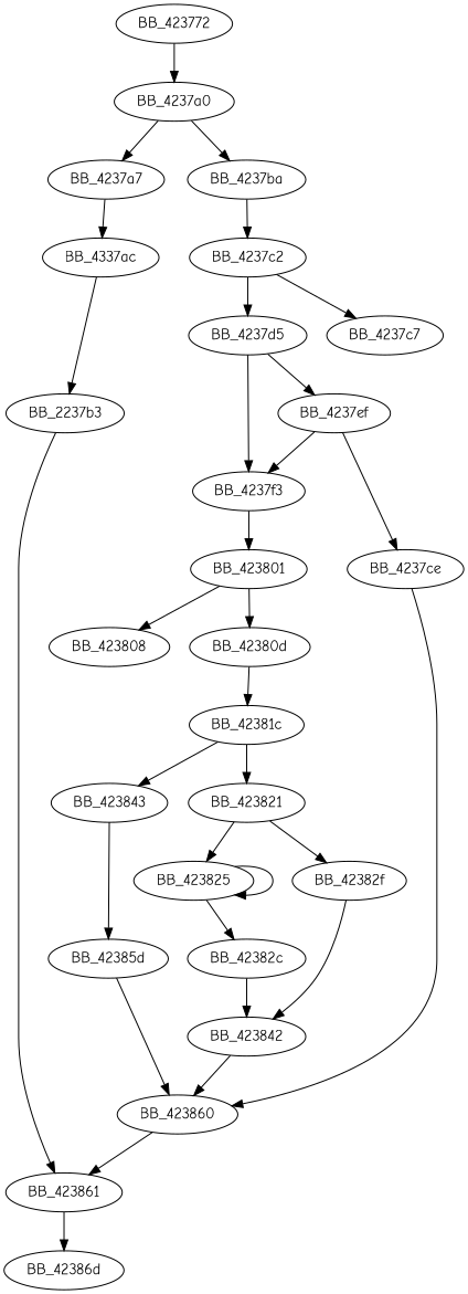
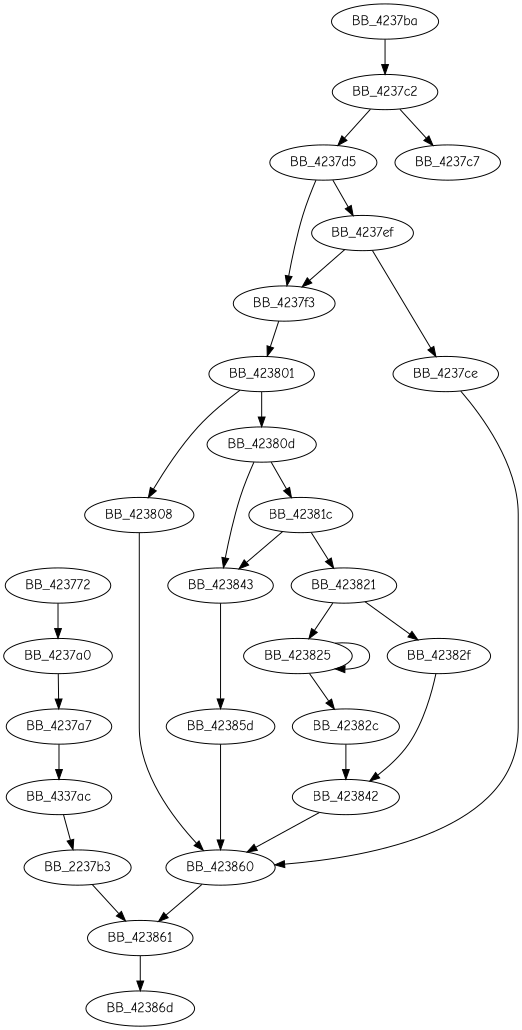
  digraph {
    fontname="Comic Neue"
    node [fontname="Comic Neue"]
    edge [fontname="Comic Neue"]
    BB_423772
    BB_4237a0
    BB_4237a7
    BB_4237ba
    n5 [label=BB_4337ac]
    BB_4237c2
    n7 [label=BB_2237b3]
    BB_4237d5
    BB_4237c7
    BB_4237ef
    BB_4237f3
    BB_423861
    BB_42386d
    BB_4237ce
    BB_423801
    BB_423860
    BB_423808
    BB_42380d
    BB_42381c
    n20 [label=BB_423843]
    BB_423821
    BB_42385d
    BB_423825
    BB_42382f
    BB_42382c
    BB_423842
    BB_423772 -> BB_4237a0
    BB_4237a0 -> BB_4237a7
-   BB_4237a0 -> BB_4237ba
    BB_4237a7 -> n5
    BB_4237ba -> BB_4237c2
    n5 -> n7
    BB_4237c2 -> BB_4237d5
    BB_4237c2 -> BB_4237c7
    n7 -> BB_423861
    BB_4237d5 -> BB_4237ef
    BB_4237d5 -> BB_4237f3
    BB_4237ef -> BB_4237f3
    BB_4237ef -> BB_4237ce
    BB_4237f3 -> BB_423801
    BB_423861 -> BB_42386d
    BB_4237ce -> BB_423860
    BB_423801 -> BB_423808
    BB_423801 -> BB_42380d
    BB_423860 -> BB_423861
+   BB_423808 -> BB_423860
    BB_42380d -> BB_42381c
+   BB_42380d -> n20
    BB_42381c -> n20
    BB_42381c -> BB_423821
    n20 -> BB_42385d
    BB_423821 -> BB_423825
    BB_423821 -> BB_42382f
    BB_42385d -> BB_423860
    BB_423825 -> BB_423825
    BB_423825 -> BB_42382c
    BB_42382f -> BB_423842
    BB_42382c -> BB_423842
    BB_423842 -> BB_423860
  }
